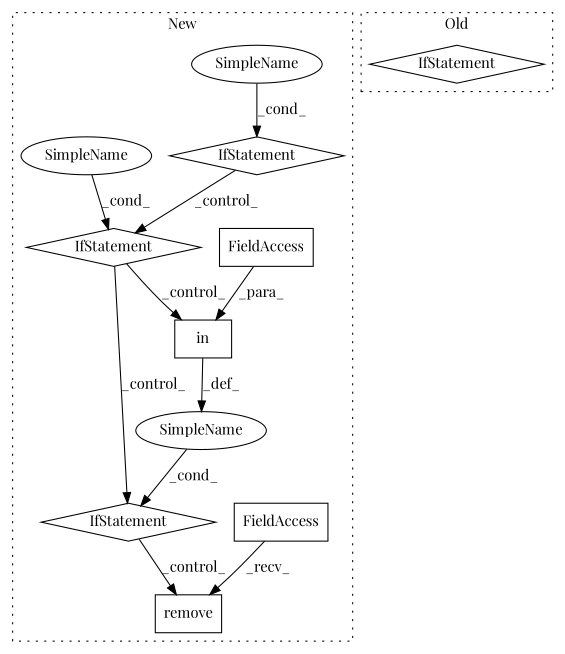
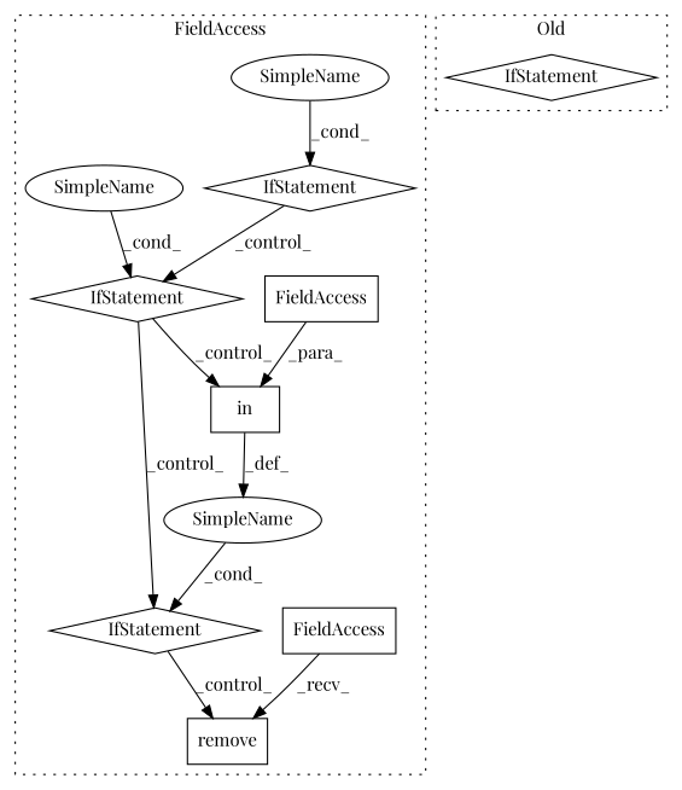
  digraph {
    fontname="Playfair Display"
    node [a=25 l="4,2" shape=box fontname="Playfair Display"]
    edge [fontname="Playfair Display"]
    n1 [a=32 l="7,1" label=remove s="10267,10280"]
    n2 [l="14,2" label=IfStatement s="10192,10233" shape=diamond]
    n3 [a=42 label=SimpleName shape=ellipse l=""]
    n4 [a=42 l=1 label=SimpleName s=9741 shape=ellipse]
    n5 [label=IfStatement s="9737,9742" shape=diamond]
    n6 [a=105 l=27 label=in s=10206]
    n7 [a=22 l=17 label=FieldAccess s=10249]
    n8 [a=22 l=17 label=FieldAccess s=10216]
    n9 [label=IfStatement s="10044,10053" shape=diamond]
    n10 [a=42 l=5 label=SimpleName s=10048 shape=ellipse]
    n11 [label=IfStatement s="8557,8562" shape=diamond]
    subgraph cluster_1 {
-     label=New
+     label=FieldAccess
      style=dotted
      n1
      n2
      n3
      n4
      n5
      n6
      n7
      n8
      n9
      n10
    }
    subgraph cluster_2 {
      label=Old
      style=dotted
      n11
    }
    n2 -> n1 [label=_control_]
    n3 -> n2 [label=_cond_]
    n4 -> n5 [label=_cond_]
    n5 -> n9 [label=_control_]
    n6 -> n3 [label=_def_]
    n7 -> n1 [label=_recv_]
    n8 -> n6 [label=_para_]
    n9 -> n2 [label=_control_]
    n9 -> n6 [label=_control_]
    n10 -> n9 [label=_cond_]
  }
